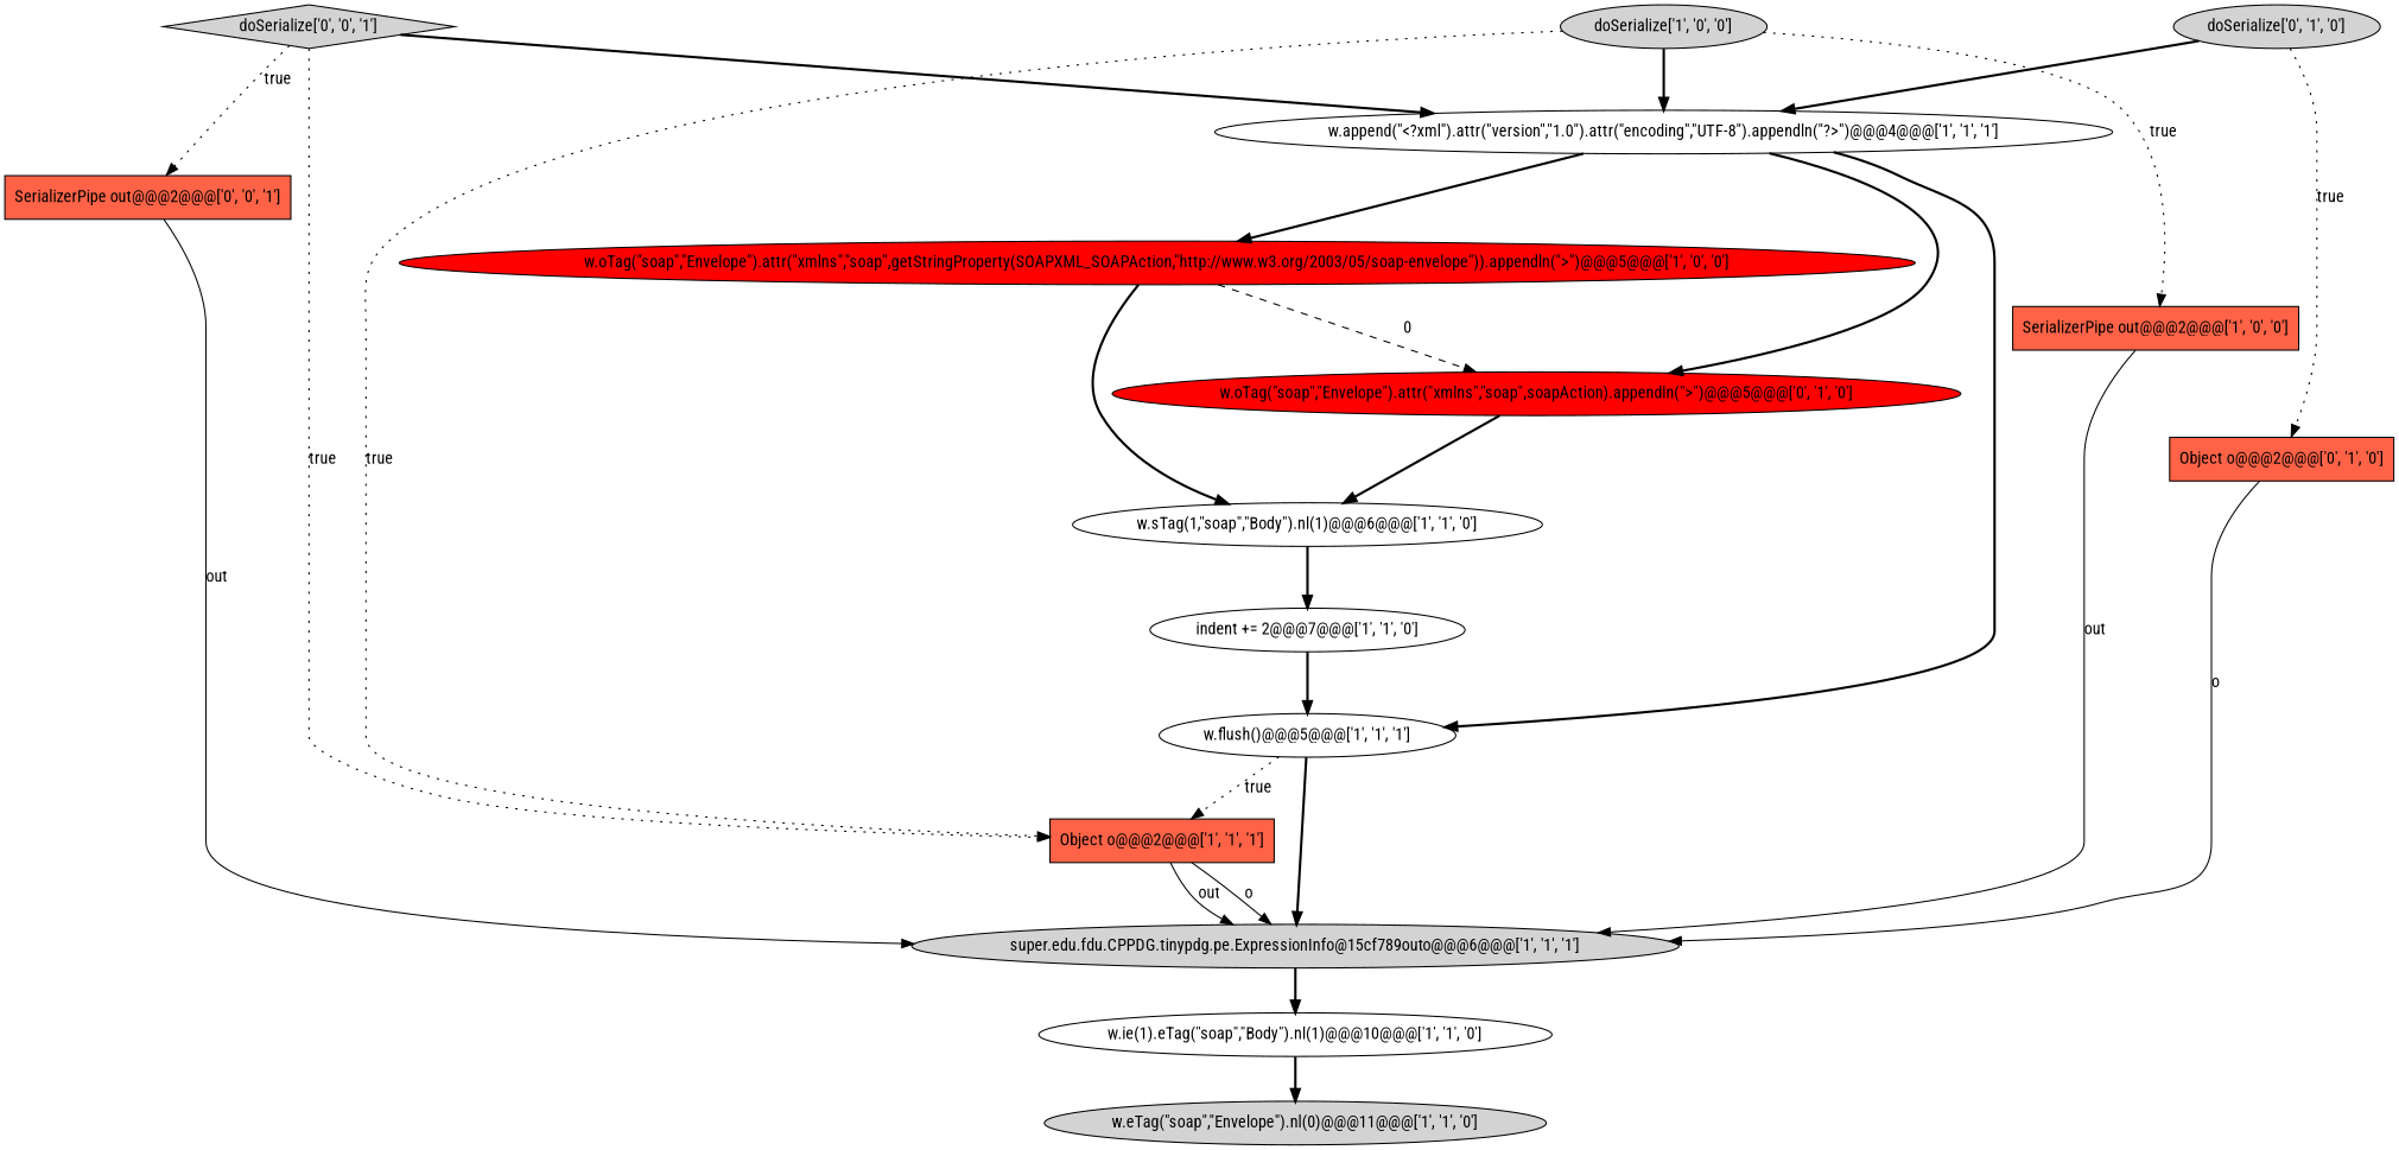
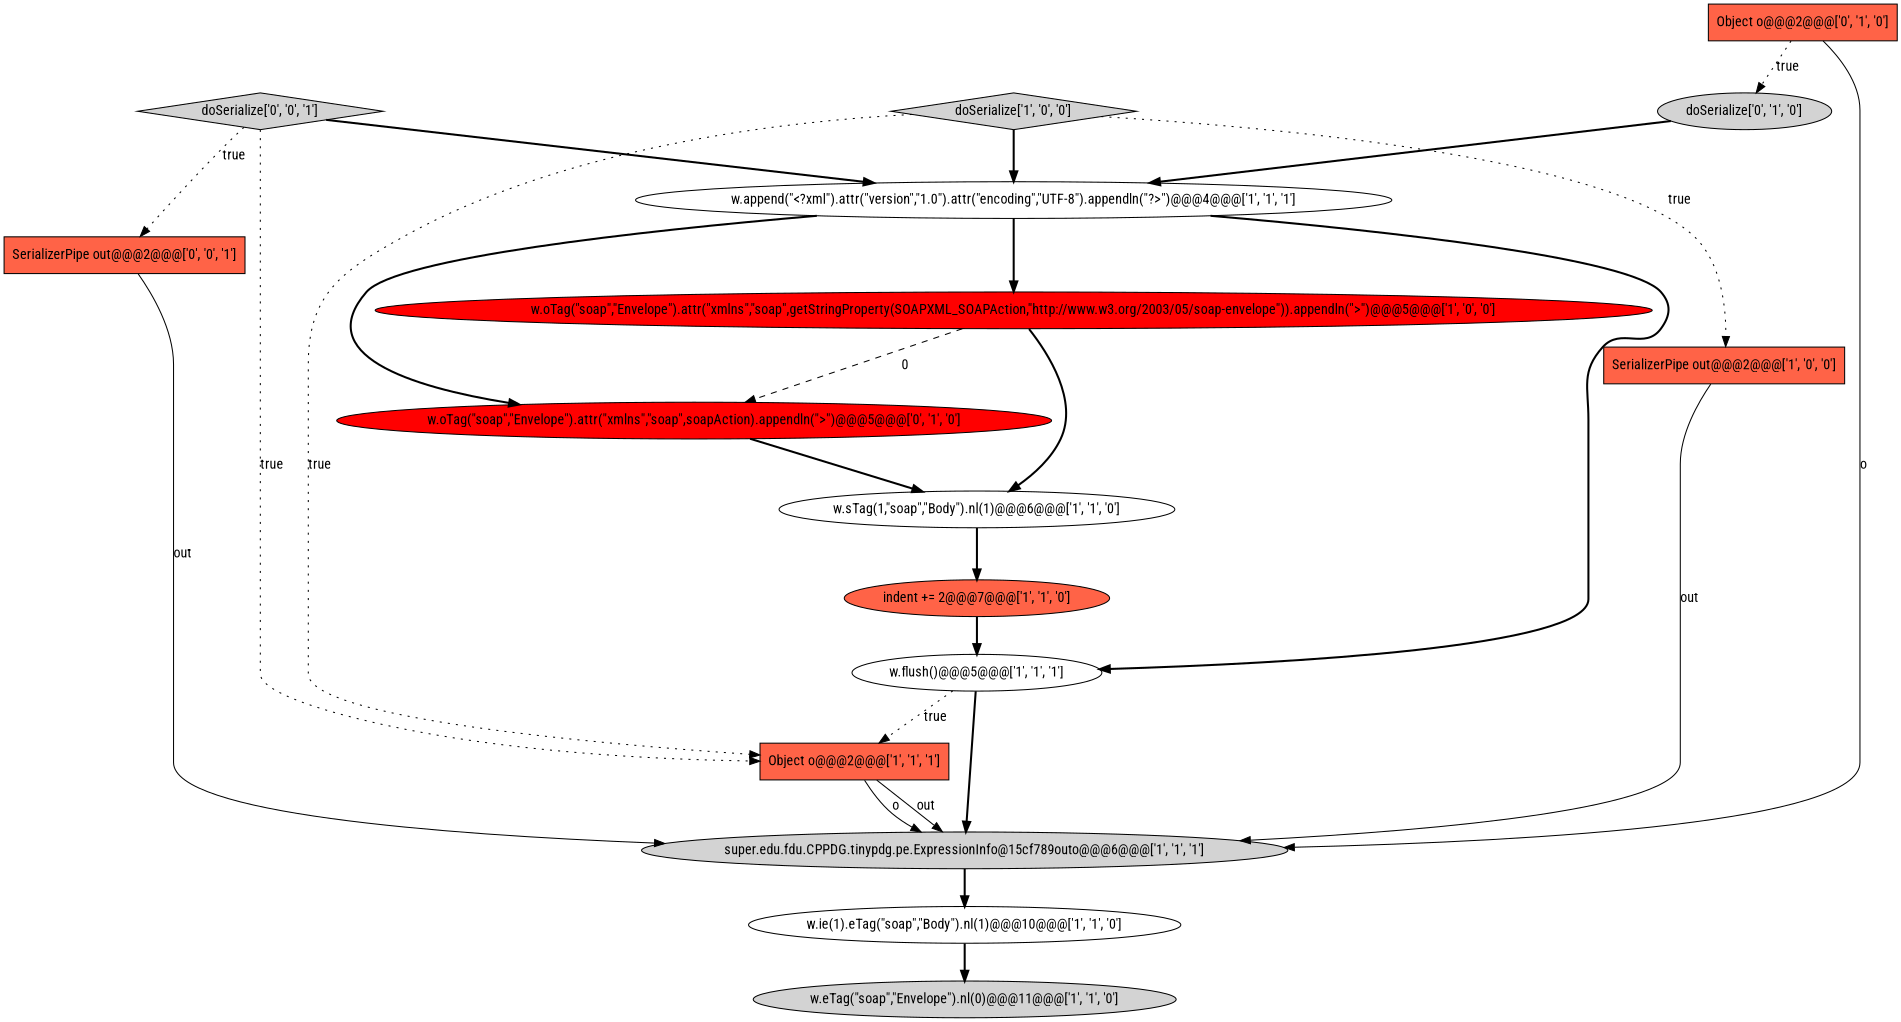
  digraph {
    fontname="Roboto Condensed"
    node [fillcolor=lightgray fontname="Roboto Condensed" shape=ellipse style=filled]
    edge [fontname="Roboto Condensed" style=bold]
    n1 [label="super.edu.fdu.CPPDG.tinypdg.pe.ExpressionInfo@15cf789outo@@@6@@@['1', '1', '1']"]
    n2 [fillcolor=white label="w.ie(1).eTag(\"soap\",\"Body\").nl(1)@@@10@@@['1', '1', '0']"]
    n3 [label="w.eTag(\"soap\",\"Envelope\").nl(0)@@@11@@@['1', '1', '0']"]
    n4 [fillcolor=tomato label="Object o@@@2@@@['1', '1', '1']" shape=box]
-   n5 [fillcolor=white label="indent += 2@@@7@@@['1', '1', '0']"]
+   n5 [fillcolor=tomato label="indent += 2@@@7@@@['1', '1', '0']"]
    n6 [fillcolor=white label="w.flush()@@@5@@@['1', '1', '1']"]
    n7 [fillcolor=tomato label="Object o@@@2@@@['0', '1', '0']" shape=box]
    n8 [fillcolor=tomato label="SerializerPipe out@@@2@@@['0', '0', '1']" shape=box]
    n9 [label="doSerialize['0', '0', '1']" shape=diamond]
    n10 [fillcolor=white label="w.append(\"<?xml\").attr(\"version\",\"1.0\").attr(\"encoding\",\"UTF-8\").appendln(\"?>\")@@@4@@@['1', '1', '1']"]
    n11 [fillcolor=red label="w.oTag(\"soap\",\"Envelope\").attr(\"xmlns\",\"soap\",soapAction).appendln(\">\")@@@5@@@['0', '1', '0']"]
    n12 [fillcolor=red label="w.oTag(\"soap\",\"Envelope\").attr(\"xmlns\",\"soap\",getStringProperty(SOAPXML_SOAPAction,\"http://www.w3.org/2003/05/soap-envelope\")).appendln(\">\")@@@5@@@['1', '0', '0']"]
    n13 [fillcolor=white label="w.sTag(1,\"soap\",\"Body\").nl(1)@@@6@@@['1', '1', '0']"]
    n14 [fillcolor=tomato label="SerializerPipe out@@@2@@@['1', '0', '0']" shape=box]
-   n15 [label="doSerialize['1', '0', '0']"]
+   n15 [label="doSerialize['1', '0', '0']" shape=diamond]
    n16 [label="doSerialize['0', '1', '0']"]
    n1 -> n2
    n2 -> n3
    n4 -> n1 [label=out style=solid]
    n4 -> n1 [label=o style=solid]
    n5 -> n6
    n6 -> n1
    n6 -> n4 [label=true style=dotted]
    n7 -> n1 [label=o style=solid]
    n8 -> n1 [label=out style=solid]
    n9 -> n4 [label=true style=dotted]
    n9 -> n8 [label=true style=dotted]
    n9 -> n10
    n10 -> n6
    n10 -> n11
    n10 -> n12
    n11 -> n13
    n12 -> n11 [label=0 style=dashed]
    n12 -> n13
    n13 -> n5
    n14 -> n1 [label=out style=solid]
    n15 -> n4 [label=true style=dotted]
    n15 -> n10
    n15 -> n14 [label=true style=dotted]
-   n16 -> n7 [label=true style=dotted]
+   n7 -> n16 [label=true style=dotted]
    n16 -> n10
  }
